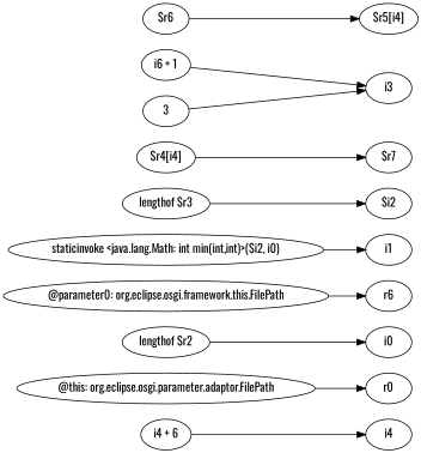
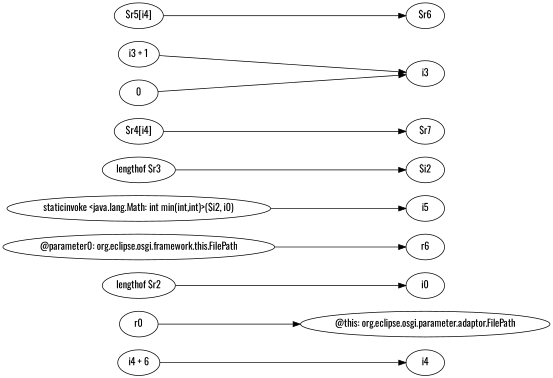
  digraph {
    fontname=Oswald
    rankdir=LR
    node [fontname=Oswald]
    edge [fontname=Oswald]
    n1 [label="i4 + 6"]
    n2 [label=i4]
    n3 [label="@this: org.eclipse.osgi.parameter.adaptor.FilePath"]
    n4 [label=r0]
    n5 [label="lengthof $r2"]
    n6 [label=i0]
    n7 [label="@parameter0: org.eclipse.osgi.framework.this.FilePath"]
    n8 [label=r6]
    n9 [label="staticinvoke <java.lang.Math: int min(int,int)>($i2, i0)"]
-   n10 [label=i1]
+   n10 [label=i5]
    n11 [label="lengthof $r3"]
    n12 [label="$i2"]
    n13 [label="$r4[i4]"]
    n14 [label="$r7"]
-   n15 [label="i6 + 1"]
+   n15 [label="i3 + 1"]
    n16 [label=i3]
-   n17 [label=3]
+   n17 [label=0]
    n18 [label="$r5[i4]"]
    n19 [label="$r6"]
    n1 -> n2
-   n3 -> n4
+   n4 -> n3
    n5 -> n6
    n7 -> n8
    n9 -> n10
    n11 -> n12
    n13 -> n14
    n15 -> n16
    n17 -> n16
-   n19 -> n18
+   n18 -> n19
  }
